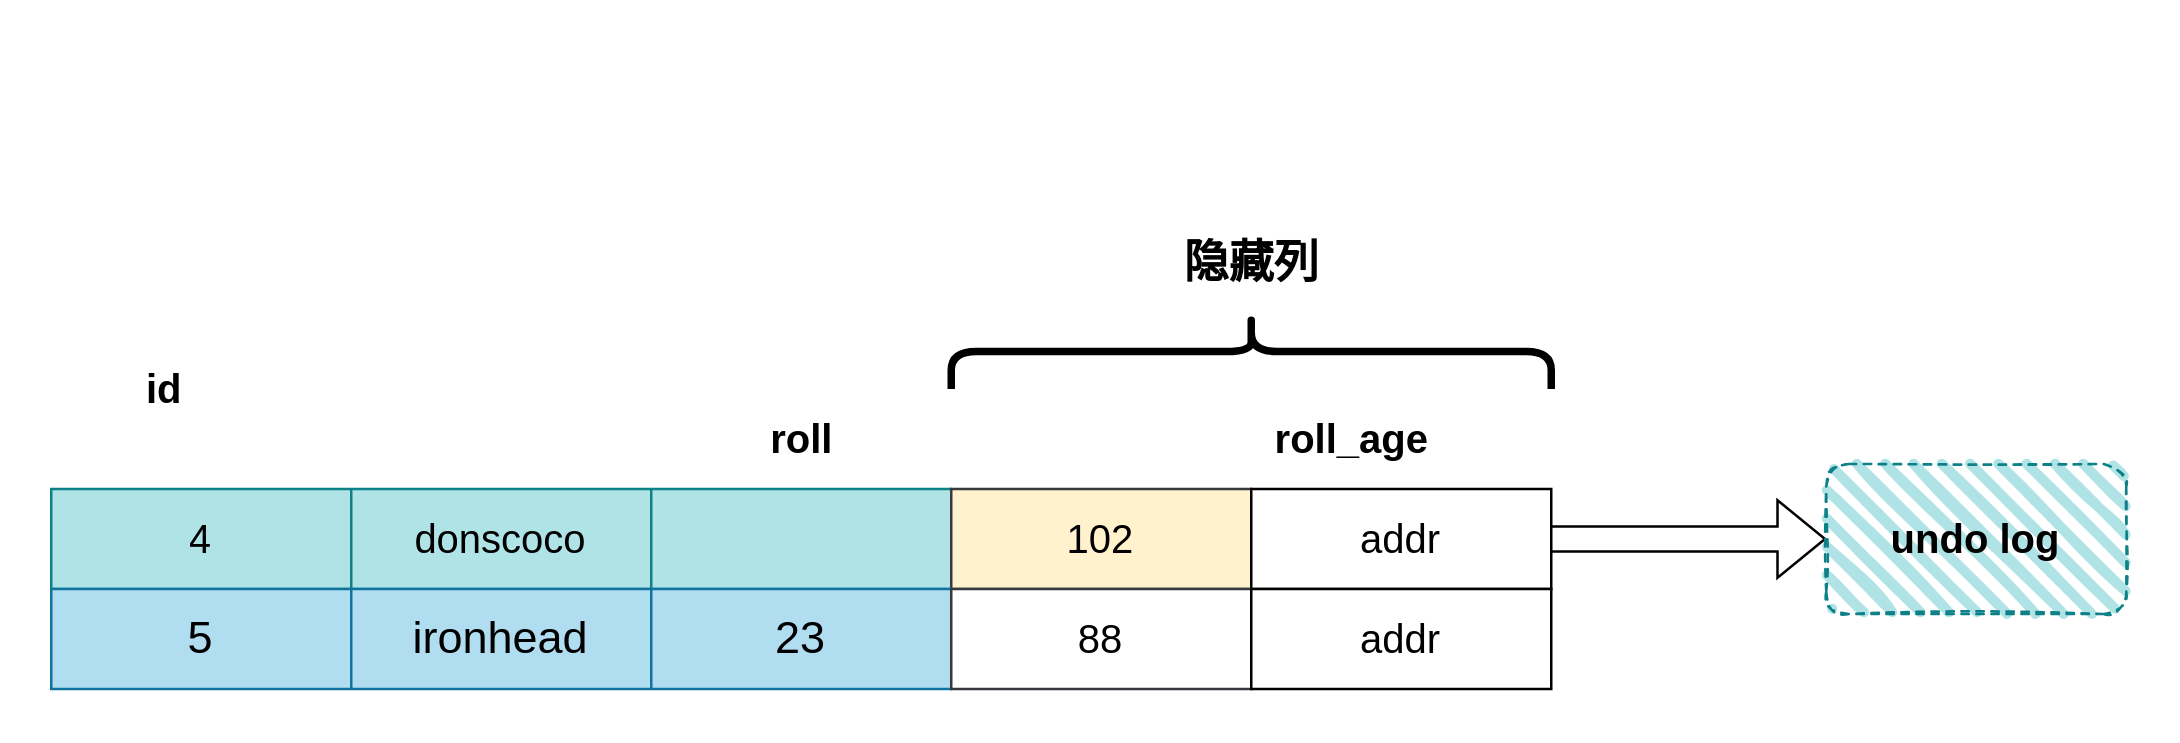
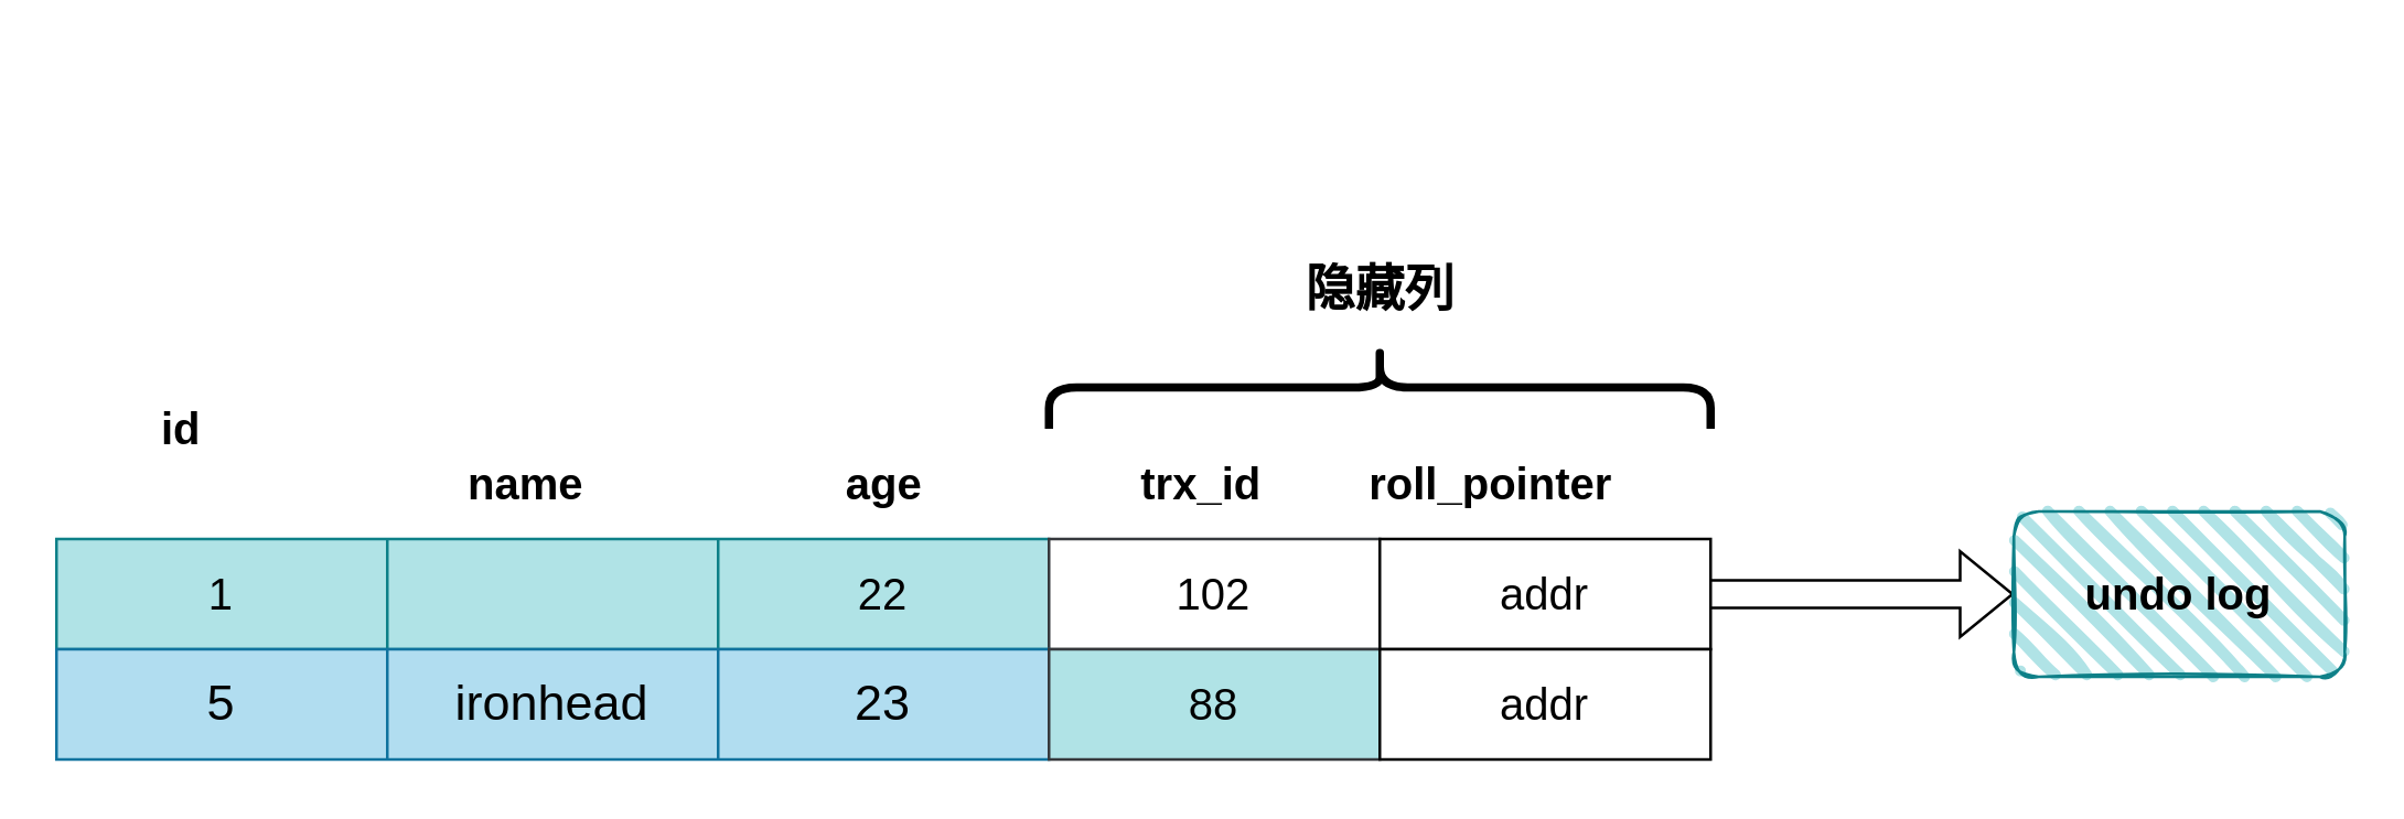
  <mxCell id="0" />
  <mxCell id="1" parent="0" />
  <mxCell id="2" value="" style="shape=flexArrow;endArrow=classic;html=1;rounded=0;fontSize=16;entryX=0;entryY=0.5;entryDx=0;entryDy=0;exitX=0;exitY=0.5;exitDx=0;exitDy=0;" edge="1" parent="1" source="11" target="17"><mxGeometry width="50" height="50" relative="1" as="geometry"><mxPoint x="450" y="315" as="sourcePoint" /><mxPoint x="450" y="345" as="targetPoint" /><Array as="points" /></mxGeometry></mxCell>
  <mxCell id="3" value="" style="shape=table;html=1;whiteSpace=wrap;startSize=0;container=1;collapsible=0;childLayout=tableLayout;strokeWidth=1;fontSize=16;fontStyle=0;fillColor=#b0e3e6;strokeColor=#0e8088;" vertex="1" parent="1"><mxGeometry x="20" y="195" width="360" height="40" as="geometry" /></mxCell>
  <mxCell id="4" value="" style="shape=tableRow;horizontal=0;startSize=0;swimlaneHead=0;swimlaneBody=0;top=0;left=0;bottom=0;right=0;collapsible=0;dropTarget=0;fillColor=none;points=[[0,0.5],[1,0.5]];portConstraint=eastwest;strokeWidth=1;fontSize=16;fontStyle=0" vertex="1" parent="3"><mxGeometry width="360" height="40" as="geometry" /></mxCell>
- <mxCell id="5" value="4" style="shape=partialRectangle;html=1;whiteSpace=wrap;connectable=0;fillColor=none;top=0;left=0;bottom=0;right=0;overflow=hidden;strokeWidth=1;fontSize=16;fontStyle=0" vertex="1" parent="4"><mxGeometry width="120" height="40" as="geometry"><mxRectangle width="120" height="40" as="alternateBounds" /></mxGeometry></mxCell>
+ <mxCell id="5" value="1" style="shape=partialRectangle;html=1;whiteSpace=wrap;connectable=0;fillColor=none;top=0;left=0;bottom=0;right=0;overflow=hidden;strokeWidth=1;fontSize=16;fontStyle=0" vertex="1" parent="4"><mxGeometry width="120" height="40" as="geometry"><mxRectangle width="120" height="40" as="alternateBounds" /></mxGeometry></mxCell>
  <mxCell id="6" value="" style="shape=partialRectangle;html=1;whiteSpace=wrap;connectable=0;fillColor=none;top=0;left=0;bottom=0;right=0;overflow=hidden;strokeWidth=1;fontSize=16;fontStyle=0" vertex="1" parent="4"><mxGeometry x="120" width="120" height="40" as="geometry"><mxRectangle width="120" height="40" as="alternateBounds" /></mxGeometry></mxCell>
  <mxCell id="7" value="" style="shape=partialRectangle;html=1;whiteSpace=wrap;connectable=0;fillColor=none;top=0;left=0;bottom=0;right=0;overflow=hidden;strokeWidth=1;fontSize=16;fontStyle=0" vertex="1" parent="4"><mxGeometry x="240" width="120" height="40" as="geometry"><mxRectangle width="120" height="40" as="alternateBounds" /></mxGeometry></mxCell>
- <mxCell id="8" value="donscoco" style="shape=partialRectangle;html=1;whiteSpace=wrap;connectable=0;fillColor=none;top=0;left=0;bottom=0;right=0;overflow=hidden;strokeWidth=1;fontSize=16;fontStyle=0" vertex="1" parent="1"><mxGeometry x="140" y="195" width="120" height="40" as="geometry"><mxRectangle width="120" height="40" as="alternateBounds" /></mxGeometry></mxCell>
- <mxCell id="10" value="102" style="rounded=0;whiteSpace=wrap;html=1;strokeWidth=1;fontSize=16;fontStyle=0;fillColor=#fff2cc;strokeColor=#36393d;" vertex="1" parent="1"><mxGeometry x="380" y="195" width="120" height="40" as="geometry" /></mxCell>
+ <mxCell id="9" value="22" style="shape=partialRectangle;html=1;whiteSpace=wrap;connectable=0;fillColor=none;top=0;left=0;bottom=0;right=0;overflow=hidden;strokeWidth=1;fontSize=16;fontStyle=0" vertex="1" parent="1"><mxGeometry x="260" y="195" width="120" height="40" as="geometry"><mxRectangle width="120" height="40" as="alternateBounds" /></mxGeometry></mxCell>
+ <mxCell id="10" value="102" style="rounded=0;whiteSpace=wrap;html=1;strokeWidth=1;fontSize=16;fontStyle=0;fillColor=#FFFFFF;strokeColor=#36393d;" vertex="1" parent="1"><mxGeometry x="380" y="195" width="120" height="40" as="geometry" /></mxCell>
  <mxCell id="11" value="addr" style="rounded=0;whiteSpace=wrap;html=1;strokeWidth=1;fontSize=16;fontStyle=0;" vertex="1" parent="1"><mxGeometry x="500" y="195" width="120" height="40" as="geometry" /></mxCell>
  <mxCell id="12" value="id" style="text;html=1;align=center;verticalAlign=middle;resizable=0;points=[];autosize=1;strokeColor=none;fillColor=none;strokeWidth=1;fontSize=16;fontStyle=1" vertex="1" parent="1"><mxGeometry x="45" y="140" width="40" height="30" as="geometry" /></mxCell>
- <mxCell id="14" value="roll" style="text;html=1;align=center;verticalAlign=middle;resizable=0;points=[];autosize=1;strokeColor=none;fillColor=none;strokeWidth=1;fontSize=16;fontStyle=1" vertex="1" parent="1"><mxGeometry x="295" y="160" width="50" height="30" as="geometry" /></mxCell>
- <mxCell id="16" value="roll_age" style="text;html=1;align=center;verticalAlign=middle;resizable=0;points=[];autosize=1;strokeColor=none;fillColor=none;strokeWidth=1;fontSize=16;fontStyle=1" vertex="1" parent="1"><mxGeometry x="485" y="160" width="110" height="30" as="geometry" /></mxCell>
- <mxCell id="17" value="undo log" style="rounded=1;whiteSpace=wrap;html=1;strokeWidth=1;fillWeight=4;hachureGap=8;hachureAngle=45;fillColor=#b0e3e6;sketch=1;strokeColor=#0e8088;fontSize=16;fontStyle=1;dashed=1;" vertex="1" parent="1"><mxGeometry x="730" y="185" width="120" height="60" as="geometry" /></mxCell>
+ <mxCell id="13" value="name" style="text;html=1;align=center;verticalAlign=middle;resizable=0;points=[];autosize=1;strokeColor=none;fillColor=none;strokeWidth=1;fontSize=16;fontStyle=1" vertex="1" parent="1"><mxGeometry x="155" y="160" width="70" height="30" as="geometry" /></mxCell>
+ <mxCell id="14" value="age" style="text;html=1;align=center;verticalAlign=middle;resizable=0;points=[];autosize=1;strokeColor=none;fillColor=none;strokeWidth=1;fontSize=16;fontStyle=1" vertex="1" parent="1"><mxGeometry x="295" y="160" width="50" height="30" as="geometry" /></mxCell>
+ <mxCell id="15" value="trx_id" style="text;html=1;align=center;verticalAlign=middle;resizable=0;points=[];autosize=1;strokeColor=none;fillColor=none;strokeWidth=1;fontSize=16;fontStyle=1" vertex="1" parent="1"><mxGeometry x="400" y="160" width="70" height="30" as="geometry" /></mxCell>
+ <mxCell id="16" value="roll_pointer" style="text;html=1;align=center;verticalAlign=middle;resizable=0;points=[];autosize=1;strokeColor=none;fillColor=none;strokeWidth=1;fontSize=16;fontStyle=1" vertex="1" parent="1"><mxGeometry x="485" y="160" width="110" height="30" as="geometry" /></mxCell>
+ <mxCell id="17" value="undo log" style="rounded=1;whiteSpace=wrap;html=1;strokeWidth=1;fillWeight=4;hachureGap=8;hachureAngle=45;fillColor=#b0e3e6;sketch=1;strokeColor=#0e8088;fontSize=16;fontStyle=1" vertex="1" parent="1"><mxGeometry x="730" y="185" width="120" height="60" as="geometry" /></mxCell>
  <mxCell id="18" value="" style="shape=curlyBracket;whiteSpace=wrap;html=1;rounded=1;strokeWidth=3;fontSize=16;fillColor=#FFFFFF;rotation=90;" vertex="1" parent="1"><mxGeometry x="485" y="20" width="30" height="240" as="geometry" /></mxCell>
  <mxCell id="19" value="&lt;b&gt;&lt;font style=&quot;font-size: 18px;&quot;&gt;隐藏列&lt;/font&gt;&lt;/b&gt;" style="text;html=1;align=center;verticalAlign=middle;resizable=0;points=[];autosize=1;strokeColor=none;fillColor=none;fontSize=16;" vertex="1" parent="1"><mxGeometry x="460" y="85" width="80" height="40" as="geometry" /></mxCell>
  <mxCell id="20" value="" style="shape=table;html=1;whiteSpace=wrap;startSize=0;container=1;collapsible=0;childLayout=tableLayout;strokeWidth=1;fontSize=18;fillColor=#b1ddf0;strokeColor=#10739e;" vertex="1" parent="1"><mxGeometry x="20" y="235" width="360" height="40" as="geometry" /></mxCell>
  <mxCell id="21" value="" style="shape=tableRow;horizontal=0;startSize=0;swimlaneHead=0;swimlaneBody=0;top=0;left=0;bottom=0;right=0;collapsible=0;dropTarget=0;fillColor=none;points=[[0,0.5],[1,0.5]];portConstraint=eastwest;strokeWidth=3;fontSize=18;" vertex="1" parent="20"><mxGeometry width="360" height="40" as="geometry" /></mxCell>
  <mxCell id="22" value="5" style="shape=partialRectangle;html=1;whiteSpace=wrap;connectable=0;fillColor=none;top=0;left=0;bottom=0;right=0;overflow=hidden;strokeWidth=3;fontSize=18;" vertex="1" parent="21"><mxGeometry width="120" height="40" as="geometry"><mxRectangle width="120" height="40" as="alternateBounds" /></mxGeometry></mxCell>
  <mxCell id="23" value="ironhead" style="shape=partialRectangle;html=1;whiteSpace=wrap;connectable=0;fillColor=none;top=0;left=0;bottom=0;right=0;overflow=hidden;strokeWidth=3;fontSize=18;" vertex="1" parent="21"><mxGeometry x="120" width="120" height="40" as="geometry"><mxRectangle width="120" height="40" as="alternateBounds" /></mxGeometry></mxCell>
  <mxCell id="24" value="23" style="shape=partialRectangle;html=1;whiteSpace=wrap;connectable=0;fillColor=none;top=0;left=0;bottom=0;right=0;overflow=hidden;strokeWidth=3;fontSize=18;" vertex="1" parent="21"><mxGeometry x="240" width="120" height="40" as="geometry"><mxRectangle width="120" height="40" as="alternateBounds" /></mxGeometry></mxCell>
- <mxCell id="25" value="88" style="rounded=0;whiteSpace=wrap;html=1;strokeWidth=1;fontSize=16;fontStyle=0;fillColor=#FFFFFF;strokeColor=#36393d;" vertex="1" parent="1"><mxGeometry x="380" y="235" width="120" height="40" as="geometry" /></mxCell>
+ <mxCell id="25" value="88" style="rounded=0;whiteSpace=wrap;html=1;strokeWidth=1;fontSize=16;fontStyle=0;fillColor=#b0e3e6;strokeColor=#36393d;" vertex="1" parent="1"><mxGeometry x="380" y="235" width="120" height="40" as="geometry" /></mxCell>
  <mxCell id="26" value="addr" style="rounded=0;whiteSpace=wrap;html=1;strokeWidth=1;fontSize=16;fontStyle=0;" vertex="1" parent="1"><mxGeometry x="500" y="235" width="120" height="40" as="geometry" /></mxCell>
